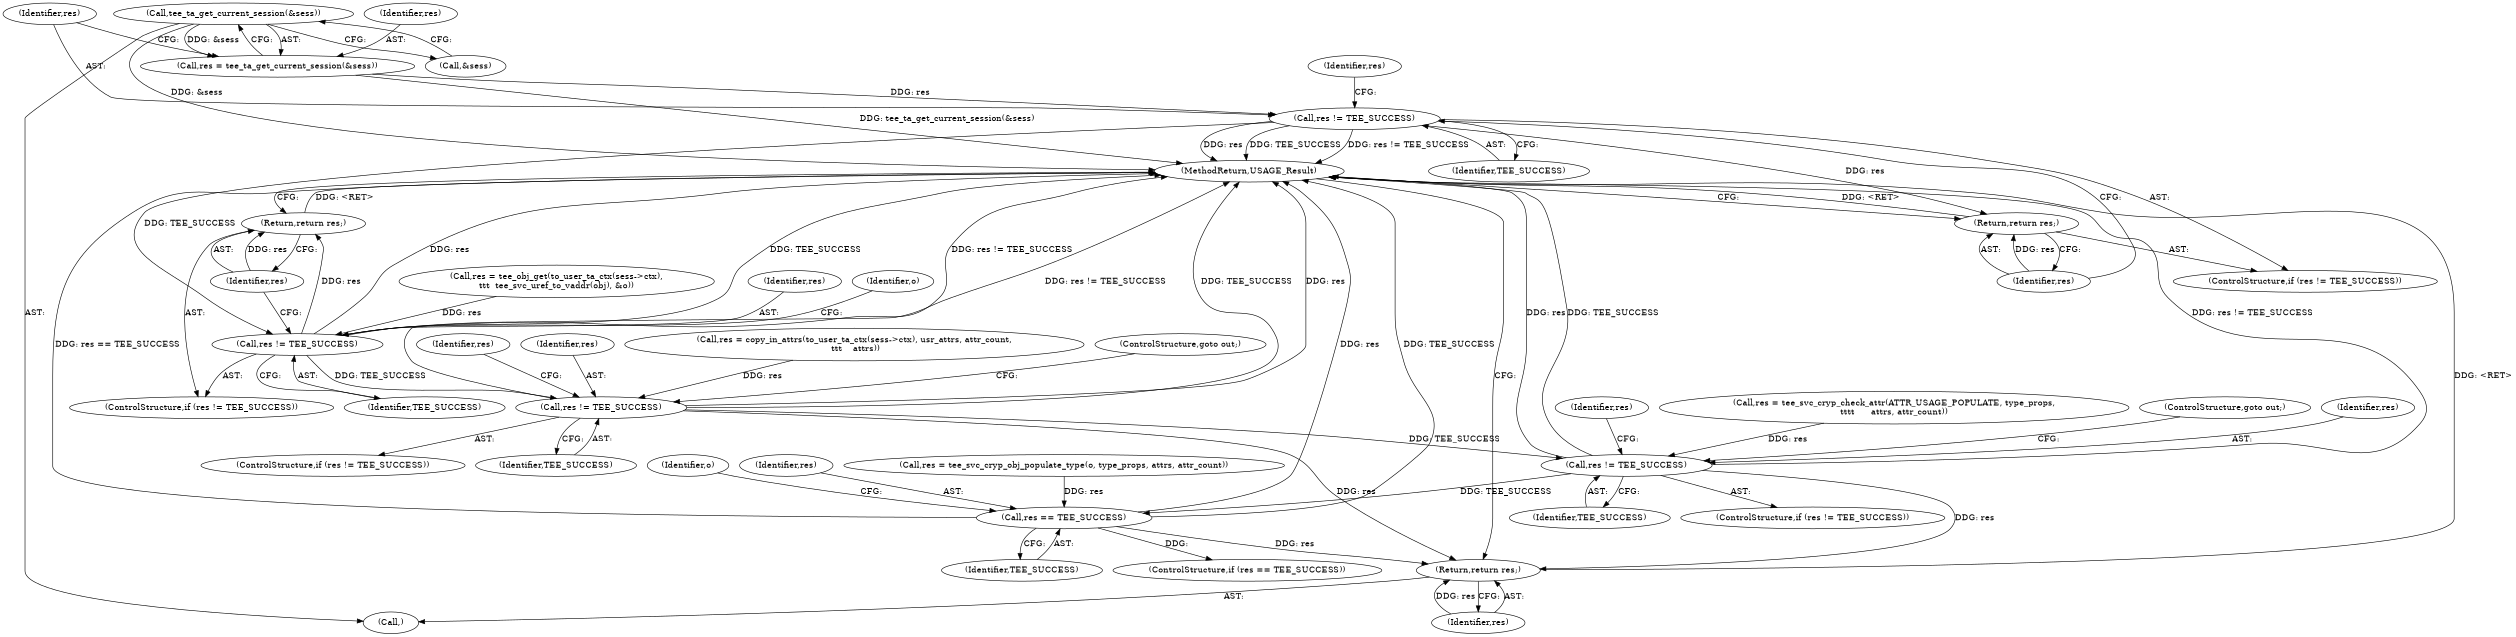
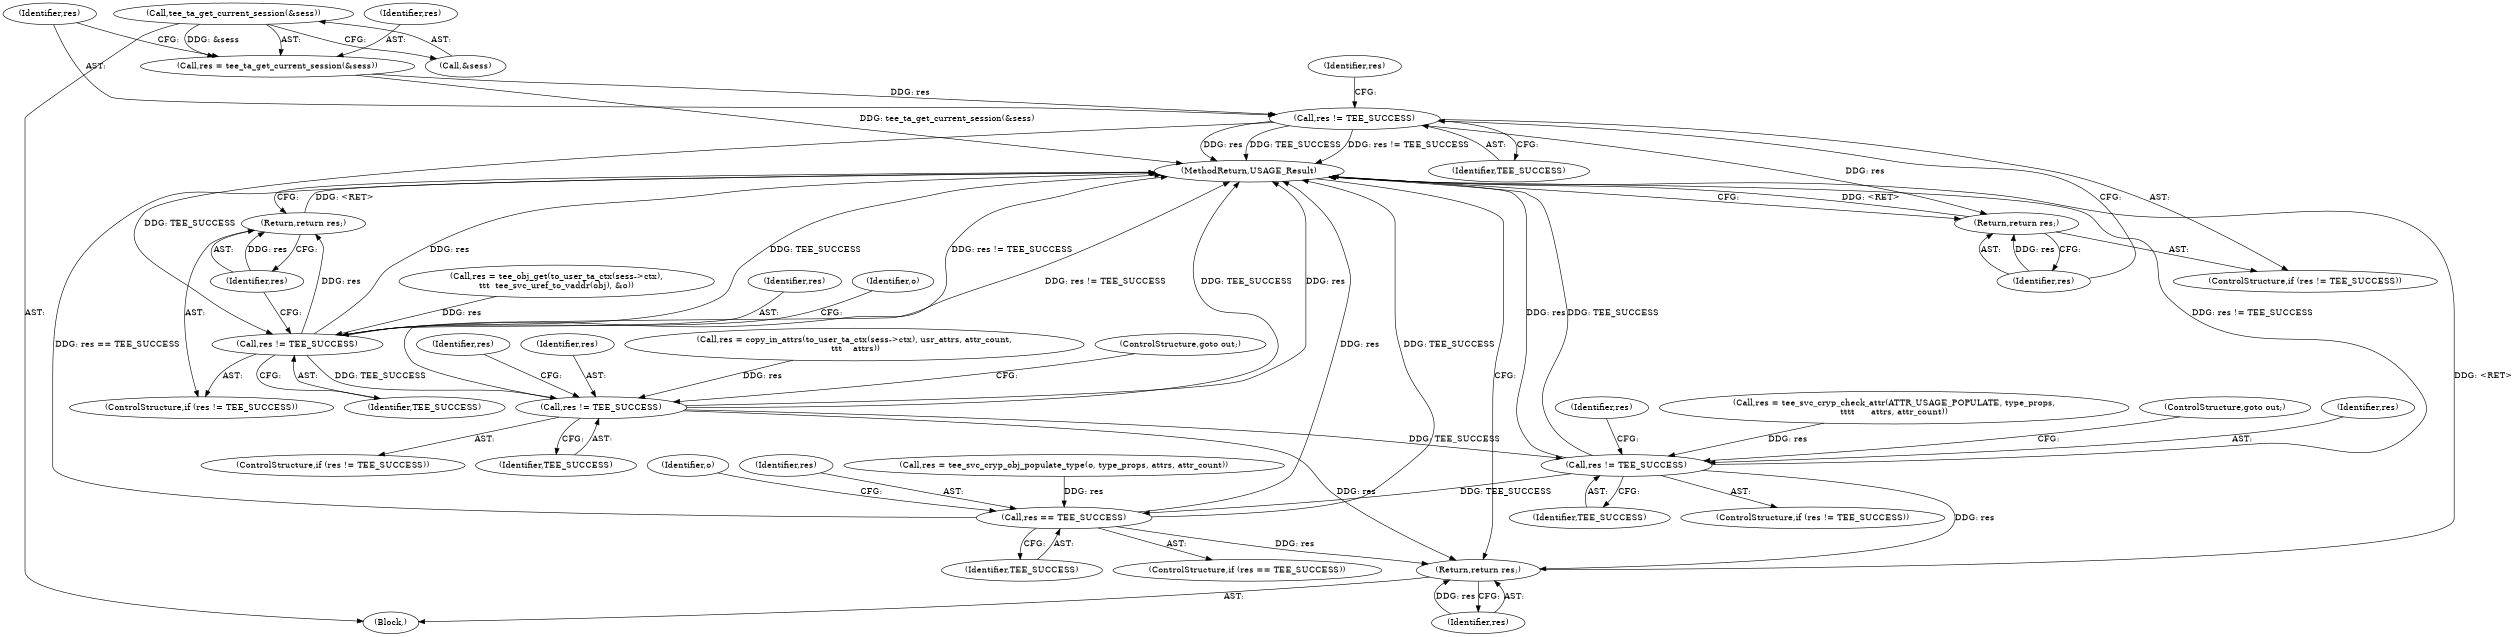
  digraph {
    n1 [label="(Call,tee_ta_get_current_session(&sess))"]
    n2 [label="(Call,res = tee_ta_get_current_session(&sess))"]
    n3 [label="(Call,&sess)"]
    n4 [label="(MethodReturn,USAGE_Result)"]
-   n5 [label="(Call,)"]
+   n5 [label="(Block,)"]
    n6 [label="(Call,res != TEE_SUCCESS)"]
    n7 [label="(Return,return res;)"]
    n8 [label="(Return,return res;)"]
    n9 [label="(Return,return res;)"]
    n10 [label="(Call,res != TEE_SUCCESS)"]
    n11 [label="(Identifier,TEE_SUCCESS)"]
    n12 [label="(ControlStructure,if (res != TEE_SUCCESS))"]
    n13 [label="(Identifier,res)"]
    n14 [label="(Call,res != TEE_SUCCESS)"]
    n15 [label="(ControlStructure,if (res != TEE_SUCCESS))"]
    n16 [label="(Identifier,TEE_SUCCESS)"]
    n17 [label="(Identifier,res)"]
    n18 [label="(Call,res != TEE_SUCCESS)"]
    n19 [label="(ControlStructure,if (res != TEE_SUCCESS))"]
    n20 [label="(Identifier,TEE_SUCCESS)"]
    n21 [label="(Call,res == TEE_SUCCESS)"]
    n22 [label="(ControlStructure,if (res != TEE_SUCCESS))"]
    n23 [label="(Identifier,TEE_SUCCESS)"]
    n24 [label="(Identifier,res)"]
    n25 [label="(Identifier,TEE_SUCCESS)"]
    n26 [label="(ControlStructure,if (res == TEE_SUCCESS))"]
    n27 [label="(Identifier,res)"]
    n28 [label="(Identifier,res)"]
    n29 [label="(Call,res = tee_svc_cryp_check_attr(ATTR_USAGE_POPULATE, type_props,\n\t\t\t\t      attrs, attr_count))"]
    n30 [label="(Identifier,res)"]
    n31 [label="(Identifier,o)"]
    n32 [label="(ControlStructure,goto out;)"]
    n33 [label="(Identifier,res)"]
    n34 [label="(Identifier,res)"]
    n35 [label="(Call,res = tee_obj_get(to_user_ta_ctx(sess->ctx),\n\t\t\t  tee_svc_uref_to_vaddr(obj), &o))"]
    n36 [label="(Identifier,res)"]
    n37 [label="(Call,res = tee_svc_cryp_obj_populate_type(o, type_props, attrs, attr_count))"]
    n38 [label="(Identifier,res)"]
    n39 [label="(Identifier,res)"]
    n40 [label="(Identifier,res)"]
    n41 [label="(Call,res = copy_in_attrs(to_user_ta_ctx(sess->ctx), usr_attrs, attr_count,\n \t\t\t    attrs))"]
    n42 [label="(ControlStructure,goto out;)"]
    n43 [label="(Identifier,o)"]
    n1 -> n2 [label="AST: "]
    n1 -> n2 [label="DDG: &sess"]
    n1 -> n3 [label="CFG: "]
-   n1 -> n4 [label="DDG: &sess"]
    n1 -> n5 [label="AST: "]
-   n2 -> n1 [label="CFG: "]
    n2 -> n4 [label="DDG: tee_ta_get_current_session(&sess)"]
    n2 -> n6 [label="DDG: res"]
-   n3 -> n1 [label="CFG: "]
+   n3 -> n1 [label="AST: "]
    n4 -> n7 [label="CFG: "]
    n4 -> n8 [label="CFG: "]
    n4 -> n9 [label="CFG: "]
    n6 -> n4 [label="DDG: TEE_SUCCESS"]
    n6 -> n4 [label="DDG: res != TEE_SUCCESS"]
    n6 -> n4 [label="DDG: res"]
    n6 -> n7 [label="DDG: res"]
    n6 -> n10 [label="DDG: TEE_SUCCESS"]
    n6 -> n11 [label="CFG: "]
    n6 -> n12 [label="AST: "]
    n7 -> n4 [label="DDG: <RET>"]
    n7 -> n12 [label="AST: "]
    n7 -> n13 [label="CFG: "]
    n8 -> n4 [label="DDG: <RET>"]
    n8 -> n15 [label="AST: "]
    n8 -> n17 [label="CFG: "]
    n9 -> n4 [label="DDG: <RET>"]
    n9 -> n5 [label="AST: "]
    n9 -> n24 [label="CFG: "]
    n10 -> n4 [label="DDG: res"]
    n10 -> n4 [label="DDG: TEE_SUCCESS"]
    n10 -> n4 [label="DDG: res != TEE_SUCCESS"]
    n10 -> n8 [label="DDG: res"]
    n10 -> n14 [label="DDG: TEE_SUCCESS"]
    n10 -> n15 [label="AST: "]
    n10 -> n16 [label="CFG: "]
    n11 -> n6 [label="AST: "]
    n13 -> n6 [label="CFG: "]
    n13 -> n7 [label="AST: "]
    n13 -> n7 [label="DDG: res"]
    n14 -> n4 [label="DDG: TEE_SUCCESS"]
    n14 -> n4 [label="DDG: res"]
    n14 -> n4 [label="DDG: res != TEE_SUCCESS"]
    n14 -> n9 [label="DDG: res"]
    n14 -> n18 [label="DDG: TEE_SUCCESS"]
    n14 -> n19 [label="AST: "]
    n14 -> n20 [label="CFG: "]
    n16 -> n10 [label="AST: "]
    n17 -> n8 [label="AST: "]
    n17 -> n8 [label="DDG: res"]
    n17 -> n10 [label="CFG: "]
    n18 -> n4 [label="DDG: res"]
    n18 -> n4 [label="DDG: TEE_SUCCESS"]
    n18 -> n4 [label="DDG: res != TEE_SUCCESS"]
    n18 -> n9 [label="DDG: res"]
    n18 -> n21 [label="DDG: TEE_SUCCESS"]
    n18 -> n22 [label="AST: "]
    n18 -> n23 [label="CFG: "]
    n20 -> n14 [label="AST: "]
    n21 -> n4 [label="DDG: res == TEE_SUCCESS"]
    n21 -> n4 [label="DDG: res"]
    n21 -> n4 [label="DDG: TEE_SUCCESS"]
    n21 -> n9 [label="DDG: res"]
    n21 -> n25 [label="CFG: "]
-   n21 -> n26 [label="DDG: "]
+   n21 -> n26 [label="AST: "]
    n23 -> n18 [label="AST: "]
    n24 -> n9 [label="AST: "]
    n24 -> n9 [label="DDG: res"]
    n25 -> n21 [label="AST: "]
    n27 -> n14 [label="CFG: "]
    n28 -> n18 [label="CFG: "]
    n29 -> n18 [label="DDG: res"]
    n30 -> n2 [label="AST: "]
    n31 -> n21 [label="CFG: "]
    n32 -> n18 [label="CFG: "]
    n33 -> n2 [label="CFG: "]
    n33 -> n6 [label="AST: "]
    n34 -> n18 [label="AST: "]
    n35 -> n10 [label="DDG: res"]
    n36 -> n21 [label="AST: "]
    n37 -> n21 [label="DDG: res"]
    n38 -> n6 [label="CFG: "]
    n39 -> n10 [label="AST: "]
    n40 -> n14 [label="AST: "]
    n41 -> n14 [label="DDG: res"]
    n42 -> n14 [label="CFG: "]
    n43 -> n10 [label="CFG: "]
  }
